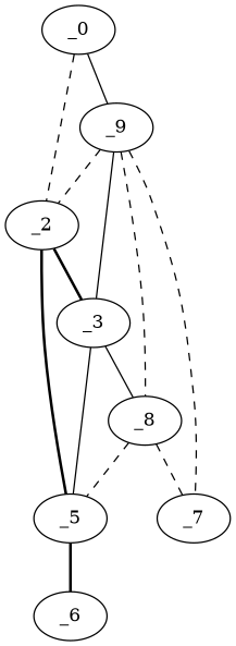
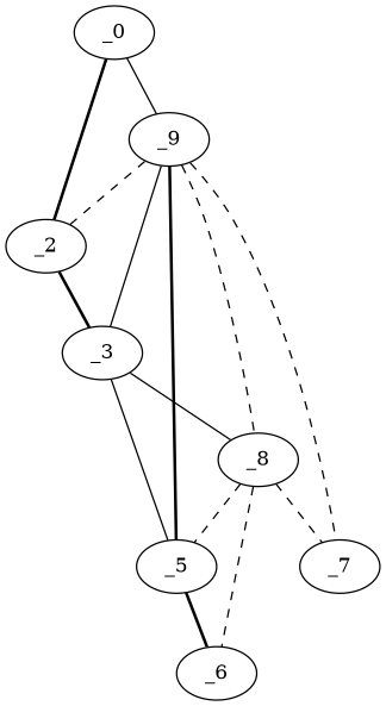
  graph {
    node [y=36]
    edge [style=dashed valence=1]
    _0 [x=35 y=37]
    n2 [label=_9 x=64 y=52]
    _2 [x=94 y=31]
    _3 [x=99]
    n5 [label=_8 x=111 y=44]
    _7 [x=126 y=45]
    _5 [x=118]
    _6 [x=120 y=40]
    _0 -- n2 [style=solid]
-   _0 -- _2
+   _0 -- _2 [style=bold]
    n2 -- _2 [valence=2]
    n2 -- _3 [style=solid valence=2]
    n2 -- n5 [valence=2]
    n2 -- _7
    _2 -- _3 [style=bold]
-   _2 -- _5 [style=bold]
+   n2 -- _5 [style=bold]
    _3 -- n5 [style=solid valence=2]
    _3 -- _5 [style=solid]
    n5 -- _7
    n5 -- _5 [valence=2]
+   n5 -- _6 [valence=2]
    _5 -- _6 [style=bold]
  }
